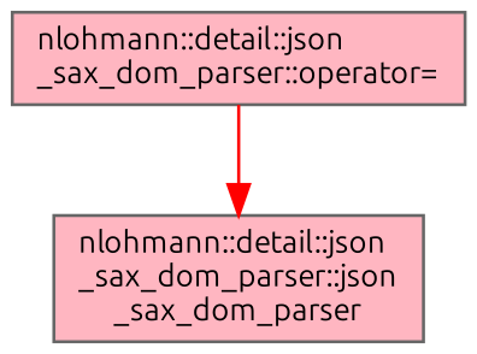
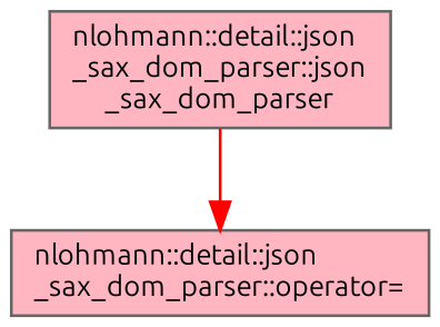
  digraph {
    rankdir=TB
    fontname=Ubuntu
    node [fillcolor=lightpink fontname=Ubuntu fontsize=10 shape=box style=filled]
    n1 [color=gray40 fontcolor=black height=0.2 label="nlohmann::detail::json\l_sax_dom_parser::operator=" width=0.4]
    n2 [color=grey40 height=0.2 label="nlohmann::detail::json\l_sax_dom_parser::json\l_sax_dom_parser" width=0.4]
-   n1 -> n2 [color=red fontname=Ubuntu fontsize=10 labelfontname=Helvetica labelfontsize=10 style=solid]
+   n2 -> n1 [color=red fontname=Ubuntu fontsize=10 labelfontname=Helvetica labelfontsize=10 style=solid]
  }
